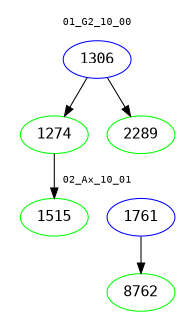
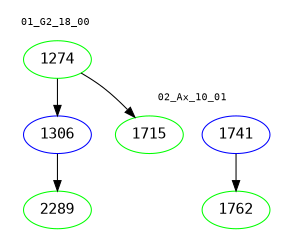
  digraph {
    fontname="DejaVu Sans Mono"
    node [color=green fontname="DejaVu Sans Mono"]
    edge [color=black fontname="DejaVu Sans Mono"]
-   n1 [color=blue label=1761]
-   n2 [label=1515]
-   n3 [label=8762]
+   n1 [color=blue label=1741]
+   n2 [label=1715]
+   n3 [label=1762]
    n4 [color=blue label=1306]
    n5 [label=1274]
    n6 [label=2289]
    subgraph cluster_1 {
      color=white
      fontsize=10
      label="02_Ax_10_01"
      n1
      n2
      n3
    }
    subgraph cluster_2 {
      color=white
      fontsize=10
-     label="01_G2_10_00"
+     label="01_G2_18_00"
      n4
      n5
      n6
    }
    n1 -> n3
-   n4 -> n5
+   n5 -> n4
    n4 -> n6
    n5 -> n2
  }
